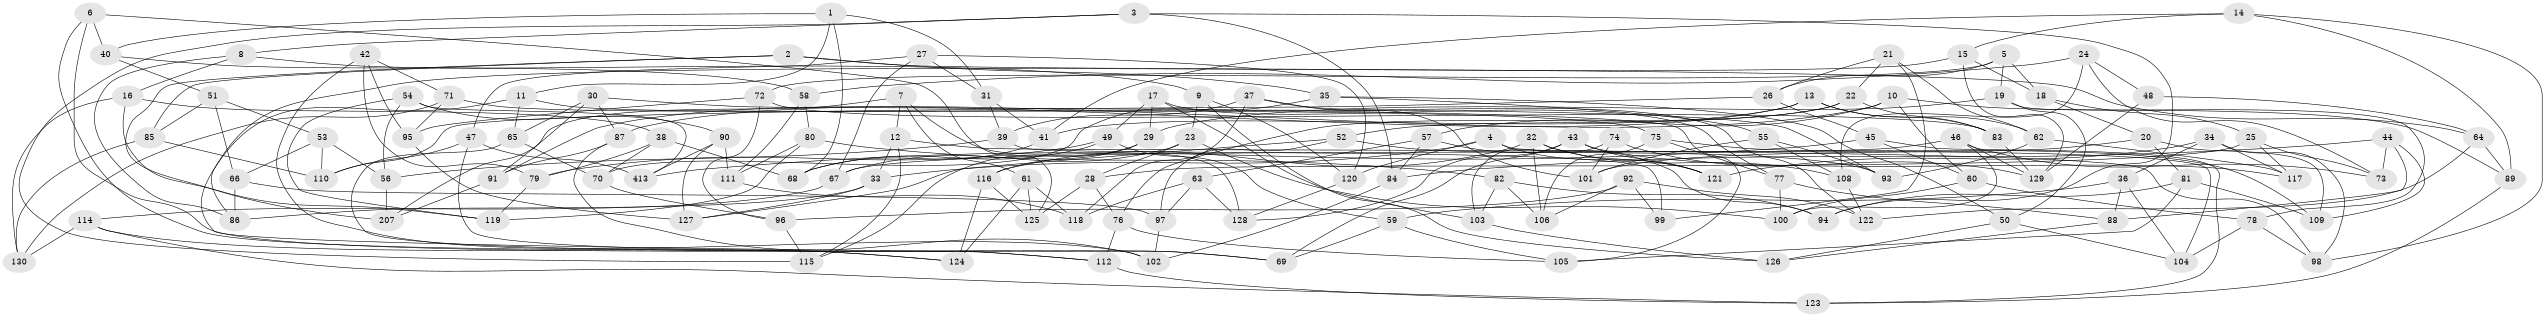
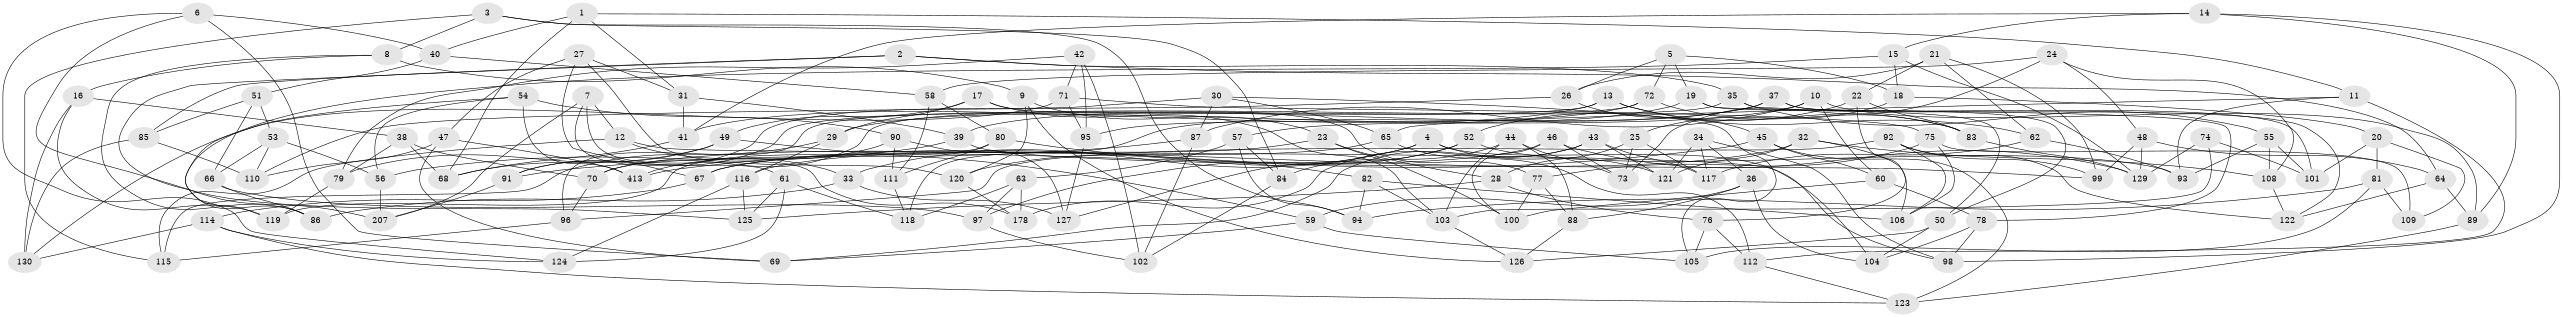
  graph {
    node [color=gray90 style=filled]
    1
    11
    31
    40
    68
    65
    93
    112
    41
    39
    58
    51
    2
    35
    64
    85
    n17 [label=207]
    50
    55
    70
    89
    122
    130
    110
    3
    8
    84
    94
    115
    9
    16
    86
    102
    4
    33
    104
    120
    121
    127
-   128
+   128 [label=178]
    5
    18
    19
    26
    72
    20
    25
    29
    78
    45
    83
    95
    96
    6
    69
    124
    125
    7
    12
    61
    98
    118
    23
    126
    38
    119
    28
    67
    100
    10
    57
    60
    87
    63
    91
    123
    13
    62
    117
    129
    14
    15
    74
    103
    101
    79
    17
    49
    77
    116
    59
    88
    81
    109
    73
    105
    21
    22
    99
    52
    76
    97
    114
    24
    48
    108
    80
    111
    n109 [label=413]
    27
    47
    30
    56
    32
    106
    34
    36
    37
    53
    66
    42
    71
    75
    43
    44
    46
    54
    90
    82
    92
    1 -- 11
    1 -- 31
    1 -- 40
    1 -- 68
    11 -- 65
    11 -- 93
    11 -- 112
    31 -- 41
    31 -- 39
    40 -- 58
    40 -- 51
    65 -- 112
    65 -- 70
    112 -- 123
    41 -- 68
    39 -- 99
    39 -- 56
    58 -- 80
    58 -- 111
    51 -- 85
    51 -- 53
    51 -- 66
    2 -- 35
    2 -- 64
    2 -- 85
    2 -- n17
    35 -- 50
    35 -- 55
    35 -- 70
    64 -- 89
    64 -- 122
    85 -- 130
    85 -- 110
    50 -- 104
    50 -- 126
    55 -- 93
    55 -- 101
    55 -- 108
    70 -- 96
    89 -- 123
    3 -- 8
    3 -- 84
    3 -- 94
    3 -- 115
    8 -- 9
    8 -- 16
    8 -- 86
    84 -- 102
    9 -- 120
    9 -- 23
    9 -- 126
    16 -- 130
    16 -- 38
    16 -- 119
    4 -- 33
    4 -- 104
    4 -- 120
    4 -- 121
    33 -- 86
    33 -- 127
    120 -- 128
    5 -- 18
    5 -- 19
    5 -- 26
    5 -- 72
    18 -- 20
    18 -- 25
    19 -- 50
    19 -- 29
    19 -- 78
    26 -- 110
    26 -- 45
    72 -- 83
    72 -- 95
    72 -- 96
    20 -- 101
    20 -- 81
    20 -- 109
    25 -- 28
    25 -- 117
    25 -- 73
    29 -- 115
    29 -- 116
    78 -- 104
    78 -- 98
    45 -- 60
    45 -- 123
    45 -- n109
    83 -- 129
    95 -- 127
    96 -- 115
    6 -- 40
    6 -- 69
    6 -- 124
    6 -- 125
    7 -- n17
    7 -- 128
    7 -- 12
    7 -- 61
    12 -- 115
    12 -- 33
    12 -- 98
    61 -- 124
    61 -- 125
    61 -- 118
    23 -- 28
    23 -- 67
    23 -- 100
    38 -- 68
    38 -- 70
    38 -- 79
    28 -- 125
    28 -- 76
    67 -- 114
    10 -- 89
    10 -- 57
    10 -- 60
    10 -- 87
    57 -- 84
    57 -- 94
    57 -- 63
    60 -- 78
    60 -- 100
    87 -- 102
    87 -- 91
    63 -- 128
    63 -- 118
    63 -- 97
    91 -- n17
    13 -- 41
    13 -- 83
    13 -- 91
    13 -- 62
    62 -- 93
    62 -- 117
    14 -- 41
    14 -- 89
    14 -- 98
    14 -- 15
    15 -- 86
    15 -- 18
    15 -- 129
    74 -- 129
    74 -- 103
    74 -- 101
    103 -- 126
    79 -- 119
    17 -- 29
    17 -- 103
    17 -- 49
    17 -- 77
    49 -- 68
    49 -- 79
    49 -- 59
    77 -- 100
    77 -- 88
    116 -- 124
    116 -- 125
    59 -- 69
    59 -- 105
    88 -- 126
    81 -- 94
    81 -- 109
    81 -- 105
    21 -- 26
    21 -- 62
    21 -- 22
    21 -- 99
    22 -- 83
    22 -- 52
    22 -- 76
    52 -- 93
    52 -- 127
    52 -- 97
    76 -- 112
    76 -- 105
    97 -- 102
    114 -- 130
    114 -- 124
    114 -- 123
    24 -- 58
    24 -- 73
    24 -- 48
    24 -- 108
    48 -- 64
    48 -- 129
+   48 -- 99
    108 -- 122
    80 -- 119
    80 -- 111
    80 -- 82
    111 -- 118
    27 -- 31
    27 -- 120
    27 -- 67
    27 -- 47
    47 -- 110
    47 -- 69
    47 -- n109
    30 -- 65
    30 -- 87
    30 -- 91
    30 -- 105
    56 -- n17
    32 -- 121
    32 -- 116
    32 -- 108
    32 -- 106
    34 -- 121
    34 -- 98
    34 -- 117
    34 -- 36
    36 -- 104
    36 -- 59
    36 -- 88
    37 -- 39
    37 -- 122
    37 -- 118
    37 -- 101
    53 -- 110
    53 -- 56
    53 -- 66
    66 -- 86
    66 -- 97
    42 -- 102
    42 -- 95
    42 -- 79
    42 -- 71
    71 -- 130
    71 -- 95
    71 -- 75
    75 -- 77
    75 -- 109
    75 -- 106
    43 -- 121
    43 -- 128
    43 -- 69
    43 -- 117
    44 -- 84
    44 -- 88
-   44 -- 109
+   44 -- 103
    44 -- 73
    46 -- 67
    46 -- 100
    46 -- 129
    46 -- 73
    54 -- 119
    54 -- n109
    54 -- 56
    54 -- 90
    90 -- 127
    90 -- 111
    90 -- n109
    82 -- 94
    82 -- 103
    82 -- 106
    92 -- 122
    92 -- 96
    92 -- 99
    92 -- 106
  }
